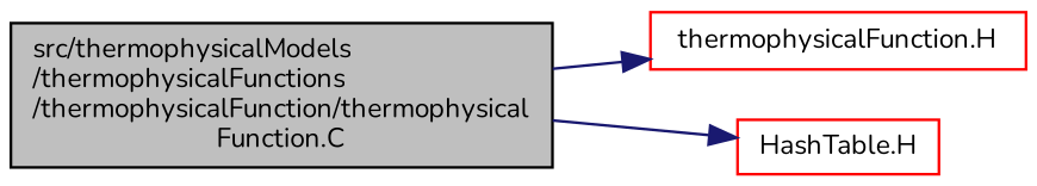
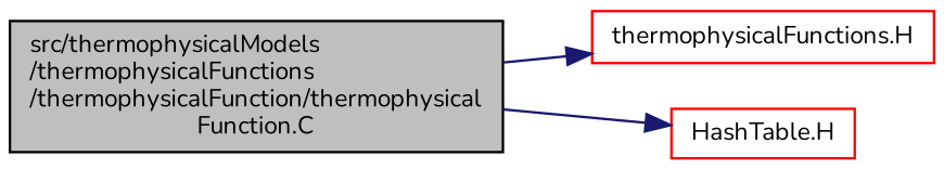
  digraph {
    rankdir=LR
    fontname=Nunito
    node [color=red fontname=Nunito fontsize=10 shape=record]
    edge [color=midnightblue fontname=Nunito fontsize=10 labelfontname=Helvetica labelfontsize=10 style=solid]
    n1 [color=black fillcolor=grey75 fontcolor=black height=0.2 label="src/thermophysicalModels\l/thermophysicalFunctions\l/thermophysicalFunction/thermophysical\lFunction.C" style=filled width=0.4]
-   n2 [height=0.2 label="thermophysicalFunction.H" width=0.4]
+   n2 [height=0.2 label="thermophysicalFunctions.H" width=0.4]
    n3 [height=0.2 label="HashTable.H" width=0.4]
    n1 -> n2
    n1 -> n3
  }
